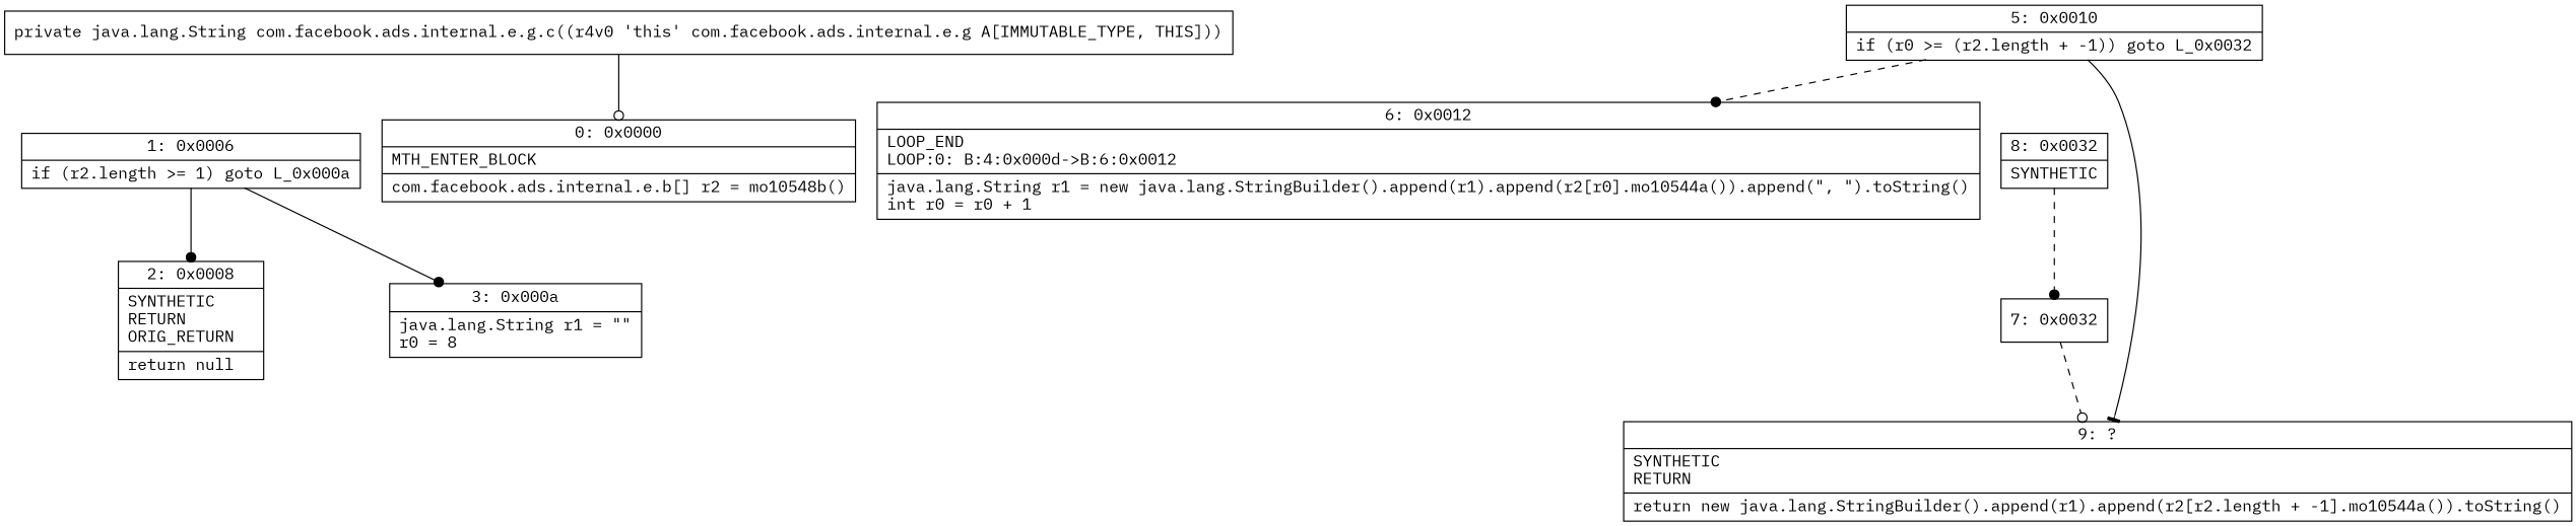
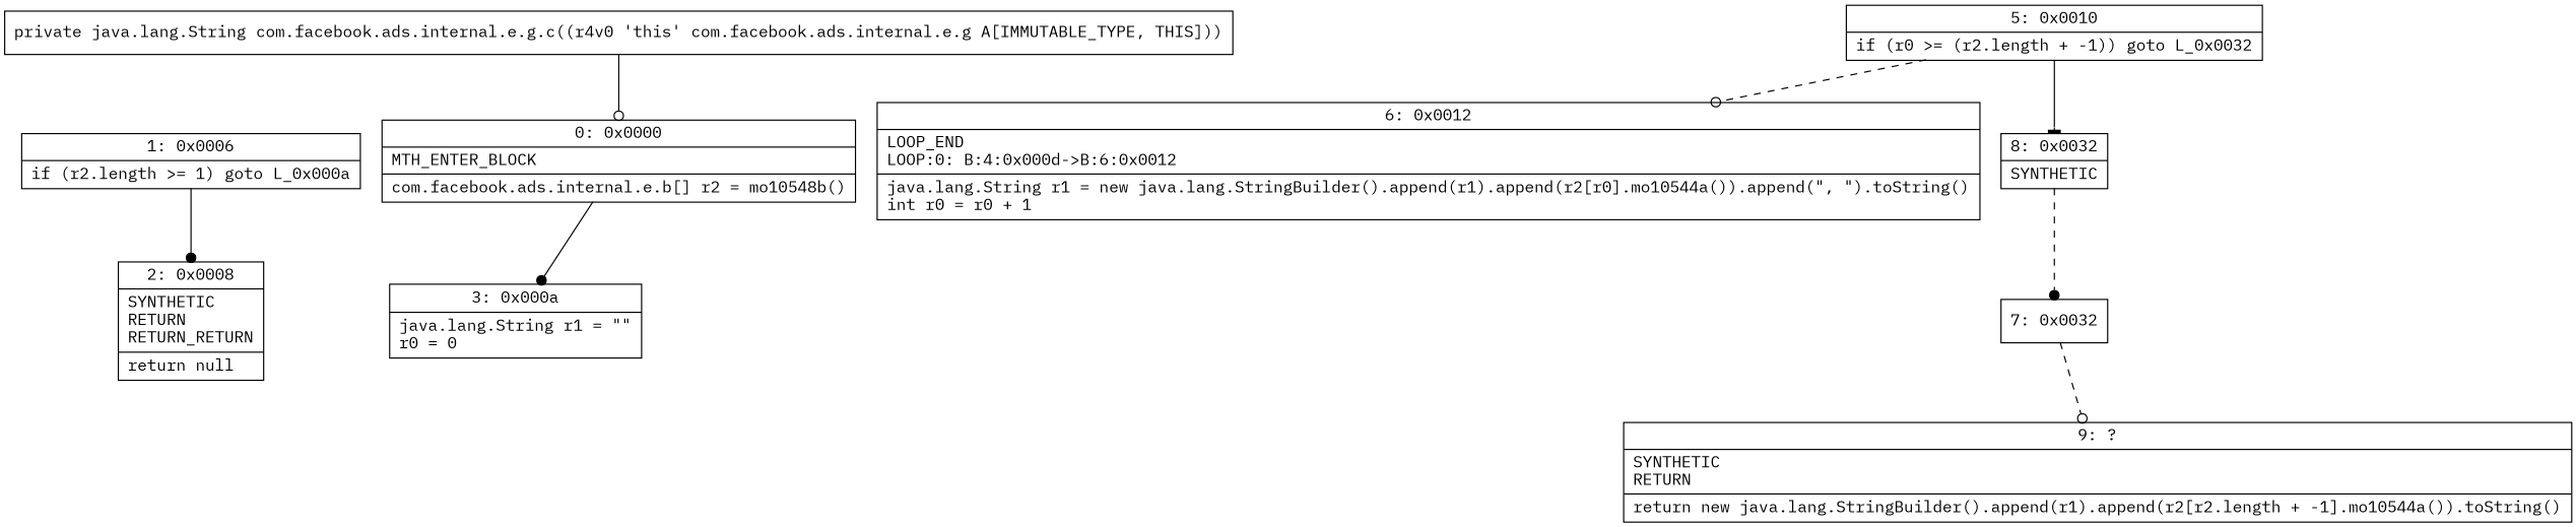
  digraph {
    fontname="IBM Plex Mono"
    node [fontname="IBM Plex Mono" shape=record]
    edge [arrowhead=dot fontname="IBM Plex Mono"]
    n1 [label="{0\:\ 0x0000|MTH_ENTER_BLOCK\l|com.facebook.ads.internal.e.b[] r2 = mo10548b()\l}"]
    n2 [label="{1\:\ 0x0006|if (r2.length \>= 1) goto L_0x000a\l}"]
-   n3 [label="{2\:\ 0x0008|SYNTHETIC\lRETURN\lORIG_RETURN\l|return null\l}"]
-   n4 [label="{3\:\ 0x000a|java.lang.String r1 = \"\"\lr0 = 8\l}"]
+   n3 [label="{2\:\ 0x0008|SYNTHETIC\lRETURN\lRETURN_RETURN\l|return null\l}"]
+   n4 [label="{3\:\ 0x000a|java.lang.String r1 = \"\"\lr0 = 0\l}"]
    n5 [label="{5\:\ 0x0010|if (r0 \>= (r2.length + \-1)) goto L_0x0032\l}"]
    n6 [label="{6\:\ 0x0012|LOOP_END\lLOOP:0: B:4:0x000d\-\>B:6:0x0012\l|java.lang.String r1 = new java.lang.StringBuilder().append(r1).append(r2[r0].mo10544a()).append(\", \").toString()\lint r0 = r0 + 1\l}"]
    n7 [label="{8\:\ 0x0032|SYNTHETIC\l}"]
    n8 [label="{7\:\ 0x0032}"]
    n9 [label="{9\:\ ?|SYNTHETIC\lRETURN\l|return new java.lang.StringBuilder().append(r1).append(r2[r2.length + \-1].mo10544a()).toString()\l}"]
    n10 [label="{private java.lang.String com.facebook.ads.internal.e.g.c((r4v0 'this' com.facebook.ads.internal.e.g A[IMMUTABLE_TYPE, THIS])) }"]
    n2 -> n3 [style=solid]
-   n2 -> n4
-   n5 -> n6 [style=dashed]
-   n5 -> n9 [arrowhead=tee]
+   n1 -> n4
+   n5 -> n6 [arrowhead=odot style=dashed]
+   n5 -> n7 [arrowhead=tee]
    n7 -> n8 [style=dashed]
    n8 -> n9 [arrowhead=odot style=dashed]
    n10 -> n1 [arrowhead=odot]
  }
